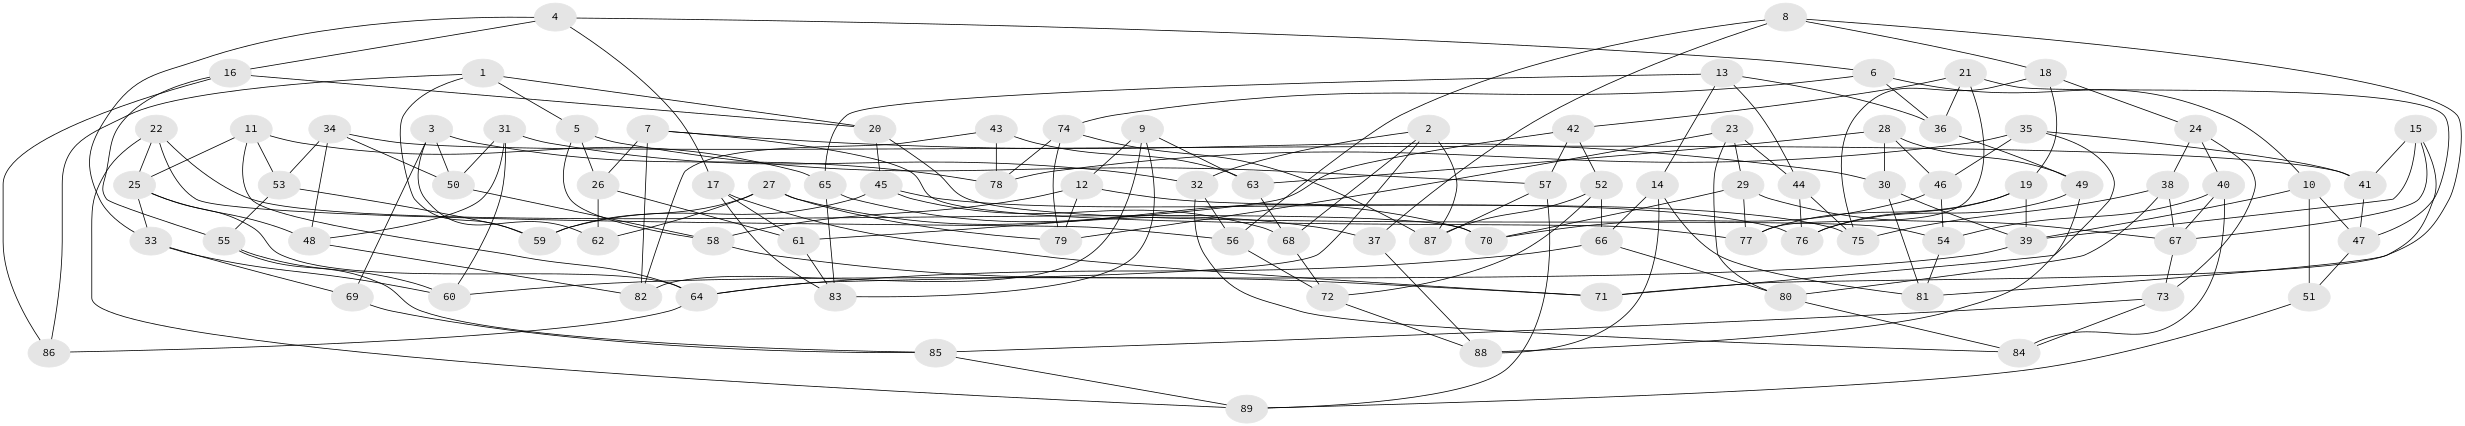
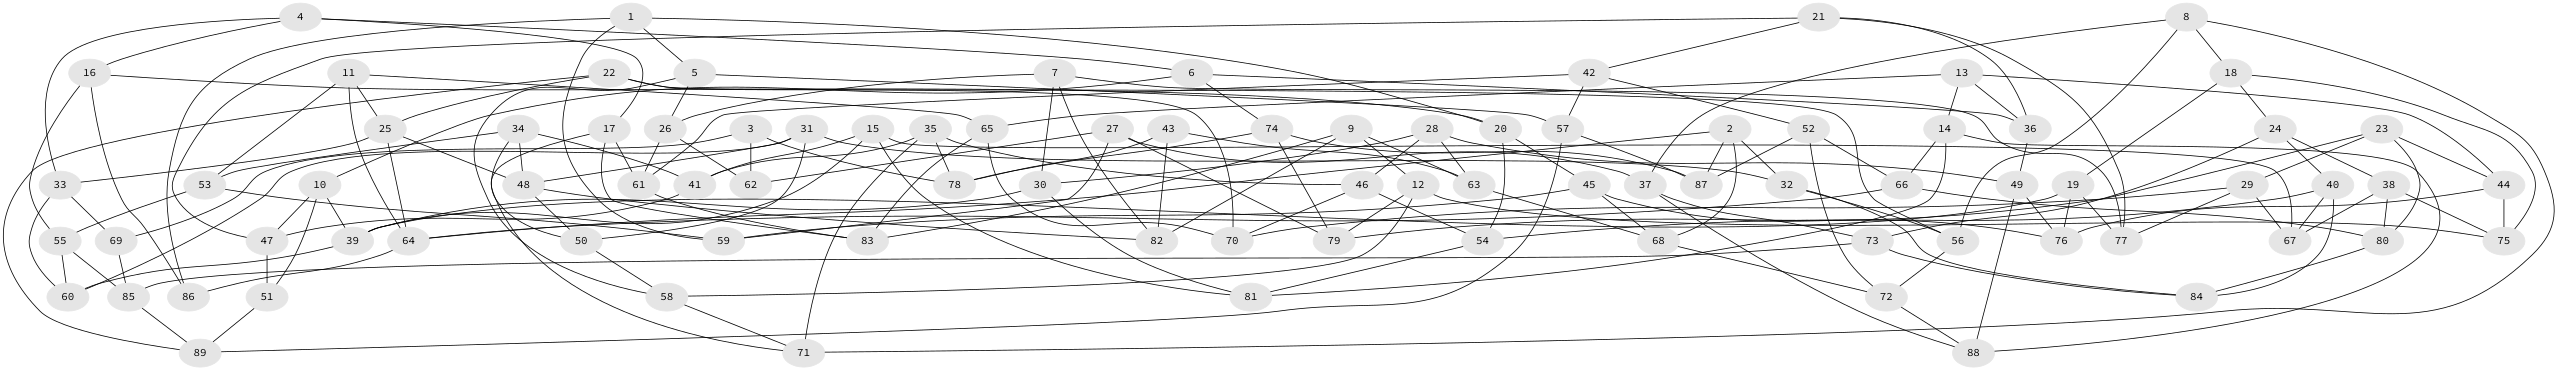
  graph {
    fontname="Source Code Pro"
    node [color=gray90 fontname="Source Code Pro" style=filled]
    edge [fontname="Source Code Pro"]
    1
    5
    20
    59
    86
    26
    57
    58
    45
    54
    2
    32
    64
    68
    87
    56
    84
    72
    3
    50
    62
    69
    78
    85
    4
    6
    16
    17
    33
    10
    36
    74
    55
    71
    83
    61
    60
    89
    39
    47
    51
    49
    79
    7
    30
    77
    82
    81
    8
    18
    37
    75
    19
    24
    88
    73
    9
    12
    63
    11
    53
    65
    25
    43
    70
    13
    14
    44
    66
    76
    80
    15
    41
    67
    38
    40
    21
    42
    52
    22
    48
    23
    29
    27
    28
    46
    31
    34
    35
    1 -- 5
    1 -- 20
    1 -- 59
    1 -- 86
    5 -- 26
    5 -- 57
    5 -- 58
    20 -- 45
    20 -- 54
    26 -- 62
    26 -- 61
    57 -- 87
    57 -- 89
    58 -- 71
    45 -- 59
    45 -- 68
    45 -- 76
    54 -- 81
    2 -- 32
    2 -- 64
    2 -- 68
    2 -- 87
    32 -- 56
    32 -- 84
    64 -- 86
    68 -- 72
    56 -- 72
    72 -- 88
-   3 -- 50
+   48 -- 50
    3 -- 62
    3 -- 69
    3 -- 78
    50 -- 58
    69 -- 85
    85 -- 89
    4 -- 6
    4 -- 16
    4 -- 17
    4 -- 33
    6 -- 10
    6 -- 36
    6 -- 74
    16 -- 20
    16 -- 86
    16 -- 55
    17 -- 71
    17 -- 83
    17 -- 61
    33 -- 69
    33 -- 60
    10 -- 39
    10 -- 47
    10 -- 51
    36 -- 49
    74 -- 87
    74 -- 78
    74 -- 79
    55 -- 85
    55 -- 60
    61 -- 83
    39 -- 60
    47 -- 51
    51 -- 89
    49 -- 88
    49 -- 76
    7 -- 26
    7 -- 30
    7 -- 77
    7 -- 82
    30 -- 39
    30 -- 81
    8 -- 56
    8 -- 71
    8 -- 18
    8 -- 37
    18 -- 75
    18 -- 19
    18 -- 24
    37 -- 88
-   67 -- 73
+   37 -- 73
    19 -- 39
    19 -- 77
    19 -- 76
    24 -- 73
    24 -- 38
    24 -- 40
    73 -- 84
    73 -- 85
    9 -- 83
    9 -- 82
    9 -- 12
    9 -- 63
    12 -- 58
    12 -- 79
    12 -- 75
    63 -- 68
    11 -- 64
    11 -- 53
    11 -- 65
    11 -- 25
    53 -- 59
    53 -- 55
    65 -- 83
    65 -- 70
    25 -- 64
    25 -- 33
    25 -- 48
    43 -- 78
    43 -- 82
    43 -- 63
    13 -- 36
    13 -- 65
    13 -- 14
    13 -- 44
    14 -- 81
    14 -- 88
    14 -- 66
    44 -- 75
    44 -- 76
    66 -- 64
    66 -- 80
    80 -- 84
    15 -- 39
    15 -- 81
    15 -- 41
    15 -- 67
    41 -- 47
    38 -- 75
    38 -- 80
    38 -- 67
    40 -- 54
    40 -- 84
    40 -- 67
    21 -- 36
    21 -- 47
    21 -- 77
    21 -- 42
    42 -- 57
    42 -- 61
    42 -- 52
    52 -- 87
    52 -- 72
    52 -- 66
    22 -- 56
    22 -- 89
    22 -- 25
    22 -- 70
    48 -- 82
    23 -- 79
    23 -- 44
    23 -- 80
    23 -- 29
    29 -- 77
    29 -- 70
    29 -- 67
    27 -- 59
    27 -- 62
    27 -- 79
    27 -- 37
    28 -- 49
    28 -- 30
    28 -- 63
    28 -- 46
    46 -- 54
    46 -- 70
    31 -- 32
    31 -- 50
    31 -- 60
    31 -- 48
    34 -- 50
    34 -- 53
    34 -- 41
    34 -- 48
    35 -- 78
    35 -- 71
    35 -- 41
    35 -- 46
  }
